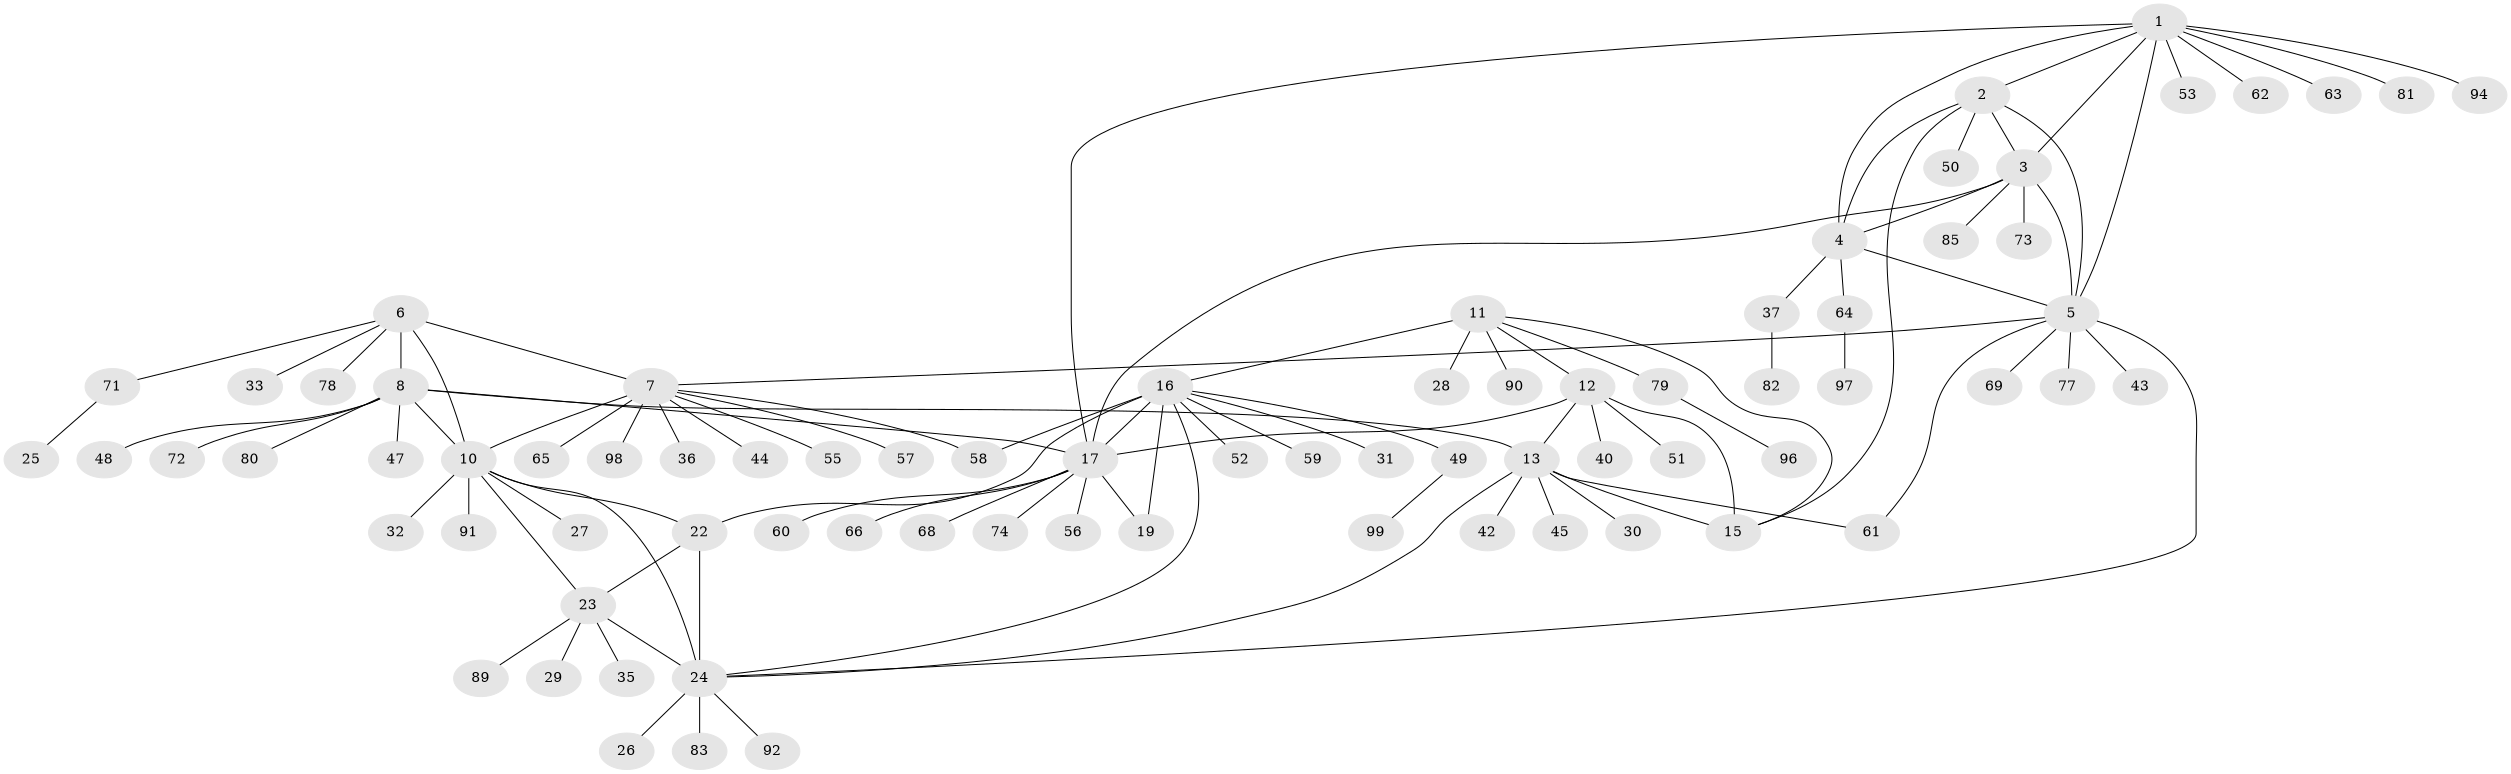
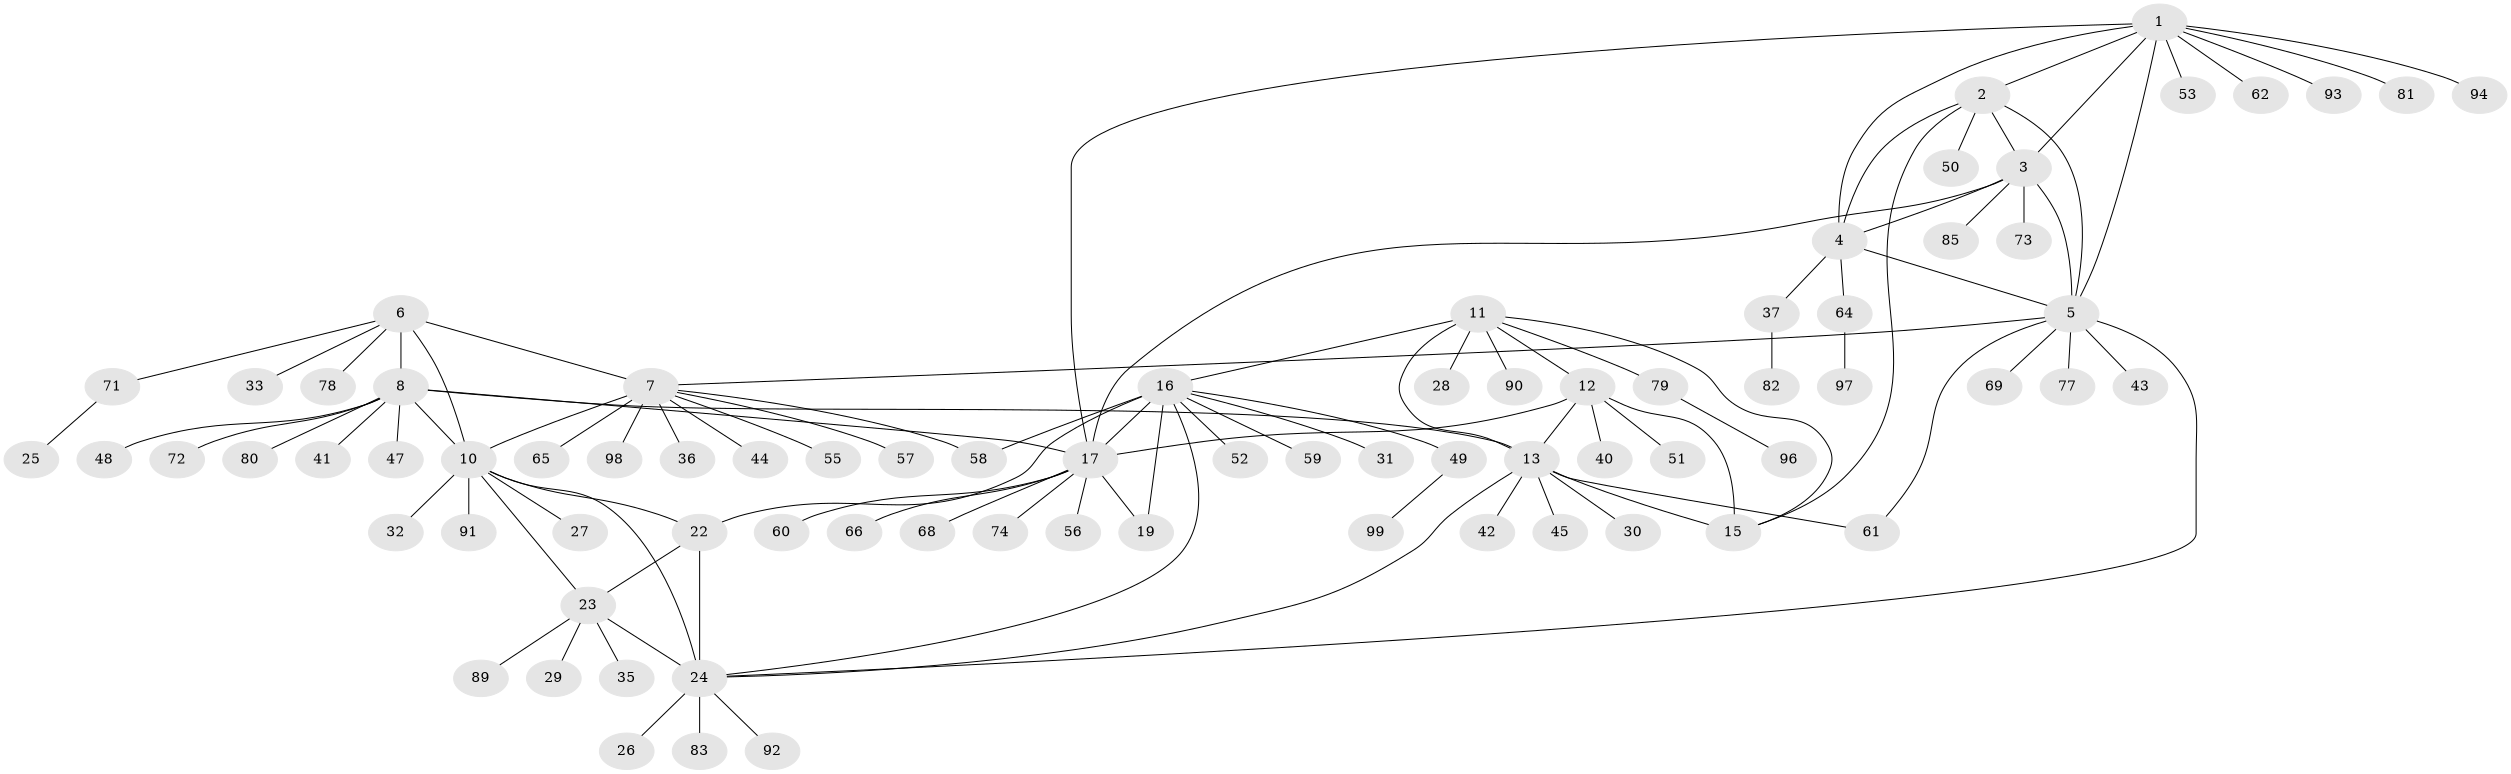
  graph {
    fontname="DejaVu Serif"
    node [color=gray90 fontname="DejaVu Serif" style=filled]
    edge [fontname="DejaVu Serif"]
    1 [super="+86"]
    2
    3 [super="+88"]
    4 [super="+39"]
    5 [super="+38"]
    17 [super="+46"]
    53
    62
-   63
+   63 [label=93]
    81
    94
    15
    50
    73
    85
    37
    64
    7 [super="+9"]
    24 [super="+25"]
    61
    69
    77
    n23 [label=43]
    19 [super="+20"]
    56
    60
    66
    68
    74
    82
    97
    10 [super="+21"]
    36
    44
    55
    57
    58
    65
    98
    26
    83
    92 [super="+101"]
    6 [super="+76"]
    8 [super="+70"]
    33
    71 [super="+75"]
    78
    13 [super="+14"]
+   41
    47
    48
    72
    80
    22 [super="+67"]
    23 [super="+54"]
    27
    32 [super="+34"]
    91
    n59 [label=25]
    30
    42
    45
    29
    35
    89
    11 [super="+43"]
    12 [super="+100"]
    16 [super="+18"]
    28
    79 [super="+84"]
    90
    40 [super="+87"]
    51
    31
    49
    52
    59
    96
    99
    1 -- 2
    1 -- 3
    1 -- 4
    1 -- 5
    1 -- 17
    1 -- 53
    1 -- 62
    1 -- 63
    1 -- 81
    1 -- 94
    2 -- 3
    2 -- 4
    2 -- 5
    2 -- 15
    2 -- 50
    3 -- 4
    3 -- 5
    3 -- 17
    3 -- 73
    3 -- 85
    4 -- 5
    4 -- 37
    4 -- 64
    5 -- 7
    5 -- 24
    5 -- 61
    5 -- 69
    5 -- 77
    5 -- n23
    17 -- 19 [weight=2]
    17 -- 56
    17 -- 60
    17 -- 66
    17 -- 68
    17 -- 74
    37 -- 82
    64 -- 97
    7 -- 10 [weight=2]
    7 -- 36
    7 -- 44
    7 -- 55
    7 -- 57
    7 -- 58
    7 -- 65
    7 -- 98
    24 -- 26
    24 -- 83
    24 -- 92
    10 -- 24 [weight=2]
    10 -- 22
    10 -- 23
    10 -- 27
    10 -- 32
    10 -- 91
    6 -- 7 [weight=2]
    6 -- 10
    6 -- 8
    6 -- 33
    6 -- 71
    6 -- 78
    8 -- 17
    8 -- 10
    8 -- 13
+   8 -- 41
    8 -- 47
    8 -- 48
    8 -- 72
    8 -- 80
    71 -- n59
    13 -- 15 [weight=2]
    13 -- 24
    13 -- 61
    13 -- 30
    13 -- 42
    13 -- 45
    22 -- 24 [weight=2]
    22 -- 23
    23 -- 24 [weight=2]
    23 -- 29
    23 -- 35
    23 -- 89
    11 -- 15
+   11 -- 13 [weight=2]
    11 -- 12
    11 -- 16
    11 -- 28
    11 -- 79
    11 -- 90
    12 -- 17
    12 -- 15
    12 -- 13 [weight=2]
    12 -- 40
    12 -- 51
    16 -- 17 [weight=2]
    16 -- 24
    16 -- 19 [weight=4]
    16 -- 58
    16 -- 22
    16 -- 31
    16 -- 49
    16 -- 52
    16 -- 59
    79 -- 96
    49 -- 99
  }
